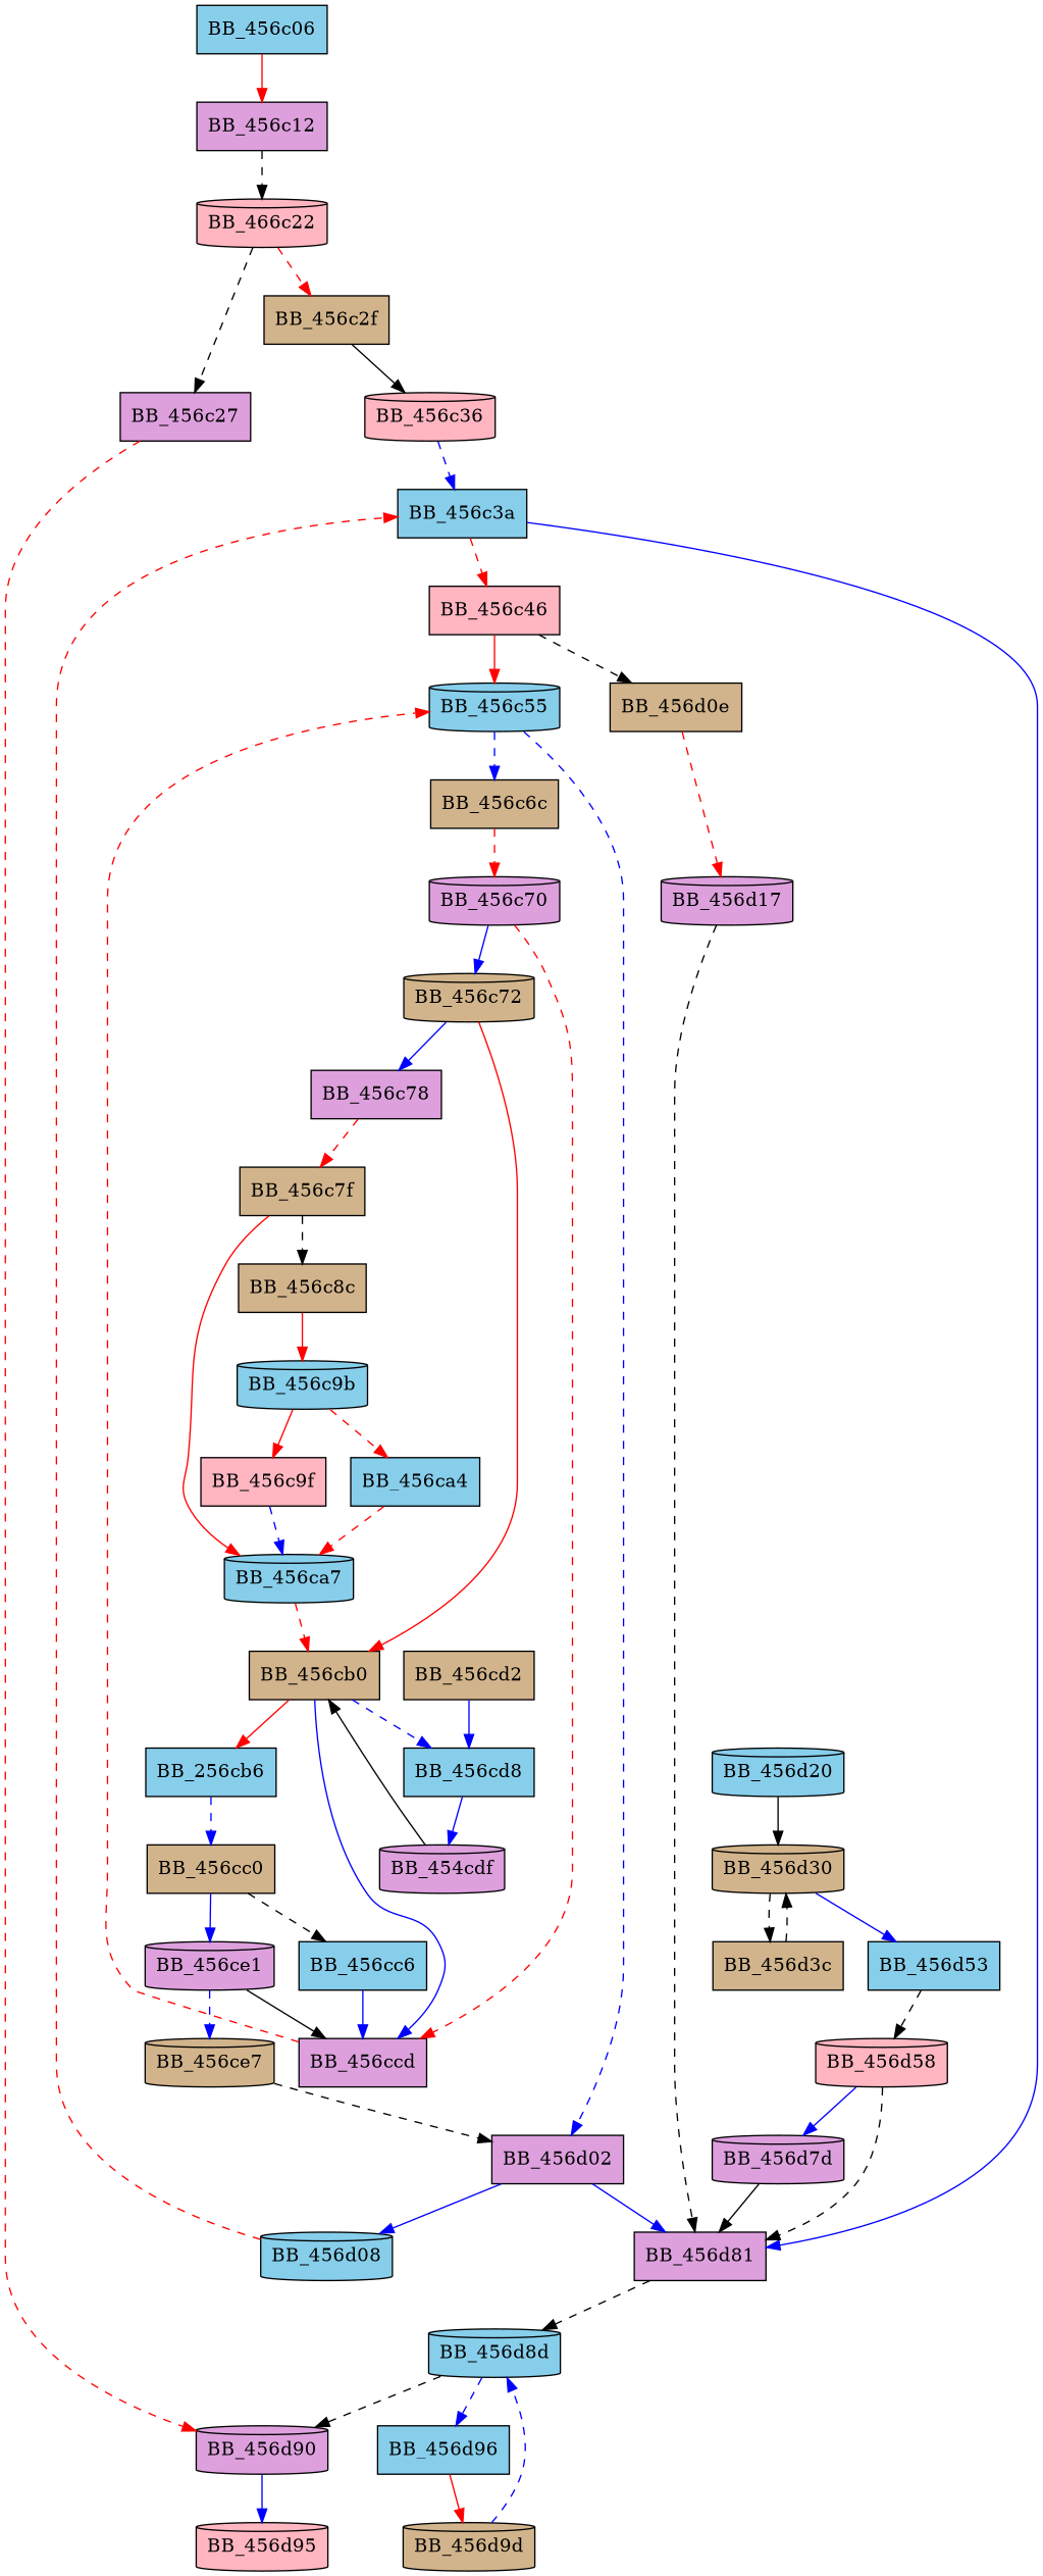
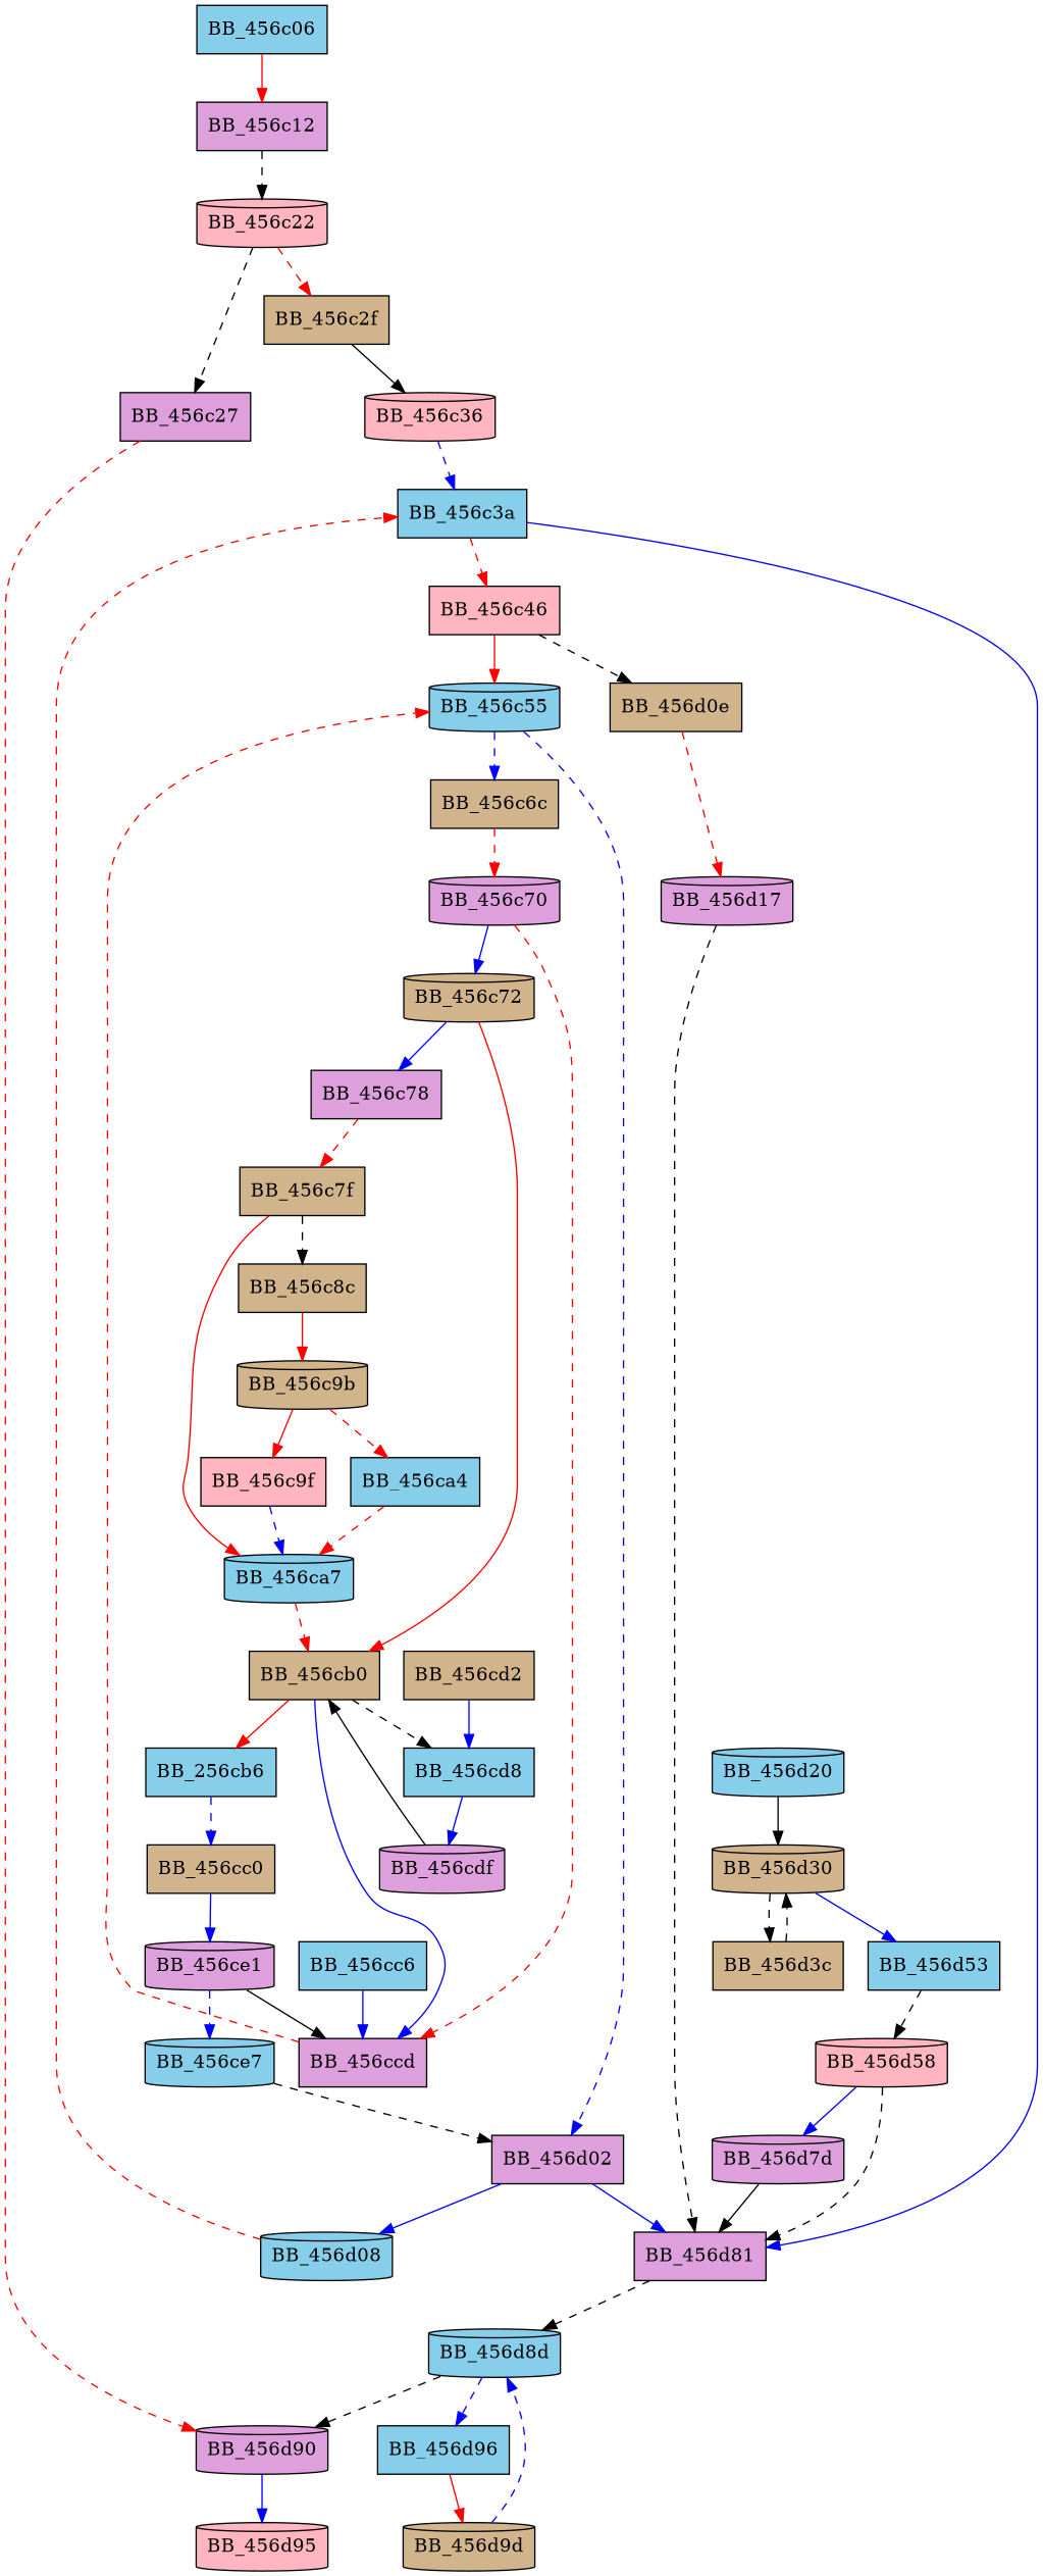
  digraph {
    node [fillcolor=tan shape=box style=filled]
    edge [color=blue style=dashed]
    BB_456c06 [fillcolor=skyblue]
    BB_456c12 [fillcolor=plum]
-   BB_456c22 [fillcolor=lightpink shape=cylinder label=BB_466c22]
+   BB_456c22 [fillcolor=lightpink shape=cylinder]
    BB_456c27 [fillcolor=plum]
    BB_456c2f
    BB_456d90 [fillcolor=plum shape=cylinder]
    BB_456c36 [fillcolor=lightpink shape=cylinder]
    BB_456d95 [fillcolor=lightpink shape=cylinder]
    BB_456c3a [fillcolor=skyblue]
    BB_456c46 [fillcolor=lightpink]
    BB_456d81 [fillcolor=plum]
    BB_456c55 [fillcolor=skyblue shape=cylinder]
    BB_456d0e
    BB_456d8d [fillcolor=skyblue shape=cylinder]
    BB_456c6c
    BB_456d02 [fillcolor=plum]
    BB_456d17 [fillcolor=plum shape=cylinder]
    BB_456d96 [fillcolor=skyblue]
    BB_456c70 [fillcolor=plum shape=cylinder]
    BB_456d08 [fillcolor=skyblue shape=cylinder]
    BB_456c72 [shape=cylinder]
    BB_456ccd [fillcolor=plum]
    BB_456c78 [fillcolor=plum]
    BB_456cb0
    BB_456c7f
    n26 [fillcolor=skyblue label=BB_256cb6]
    BB_456cd8 [fillcolor=skyblue]
    BB_456c8c
    BB_456ca7 [fillcolor=skyblue shape=cylinder]
    BB_456cc0
-   BB_456cdf [fillcolor=plum shape=cylinder label=BB_454cdf]
-   BB_456c9b [fillcolor=skyblue shape=cylinder]
+   BB_456cdf [fillcolor=plum shape=cylinder]
+   BB_456c9b [shape=cylinder]
    BB_456c9f [fillcolor=lightpink]
    BB_456ca4 [fillcolor=skyblue]
    BB_456cc6 [fillcolor=skyblue]
    BB_456ce1 [fillcolor=plum shape=cylinder]
-   BB_456ce7 [shape=cylinder]
+   BB_456ce7 [fillcolor=skyblue shape=cylinder]
    BB_456cd2
    BB_456d20 [fillcolor=skyblue shape=cylinder]
    BB_456d30 [shape=cylinder]
    BB_456d3c
    BB_456d53 [fillcolor=skyblue]
    n43 [fillcolor=lightpink label=BB_456d58 shape=cylinder]
    BB_456d7d [fillcolor=plum shape=cylinder]
    BB_456d9d [shape=cylinder]
    BB_456c06 -> BB_456c12 [color=red style=solid]
    BB_456c12 -> BB_456c22 [color=black]
    BB_456c22 -> BB_456c27 [color=black]
    BB_456c22 -> BB_456c2f [color=red]
    BB_456c27 -> BB_456d90 [color=red]
    BB_456c2f -> BB_456c36 [color=black style=solid]
    BB_456d90 -> BB_456d95 [style=solid]
    BB_456c36 -> BB_456c3a
    BB_456c3a -> BB_456c46 [color=red]
    BB_456c3a -> BB_456d81 [style=solid]
    BB_456c46 -> BB_456c55 [color=red style=solid]
    BB_456c46 -> BB_456d0e [color=black]
    BB_456d81 -> BB_456d8d [color=black]
    BB_456c55 -> BB_456c6c
    BB_456c55 -> BB_456d02
    BB_456d0e -> BB_456d17 [color=red]
    BB_456d8d -> BB_456d90 [color=black]
    BB_456d8d -> BB_456d96
    BB_456c6c -> BB_456c70 [color=red]
    BB_456d02 -> BB_456d81 [style=solid]
    BB_456d02 -> BB_456d08 [style=solid]
    BB_456d17 -> BB_456d81 [color=black]
    BB_456d96 -> BB_456d9d [color=red style=solid]
    BB_456c70 -> BB_456c72 [style=solid]
    BB_456c70 -> BB_456ccd [color=red]
    BB_456d08 -> BB_456c3a [color=red]
    BB_456c72 -> BB_456c78 [style=solid]
    BB_456c72 -> BB_456cb0 [color=red style=solid]
    BB_456ccd -> BB_456c55 [color=red]
    BB_456c78 -> BB_456c7f [color=red]
    BB_456cb0 -> BB_456ccd [style=solid]
    BB_456cb0 -> n26 [color=red style=solid]
-   BB_456cb0 -> BB_456cd8
+   BB_456cb0 -> BB_456cd8 [color=black]
    BB_456c7f -> BB_456c8c [color=black]
    BB_456c7f -> BB_456ca7 [color=red style=solid]
    n26 -> BB_456cc0
    BB_456cd8 -> BB_456cdf [style=solid]
    BB_456c8c -> BB_456c9b [color=red style=solid]
    BB_456ca7 -> BB_456cb0 [color=red]
-   BB_456cc0 -> BB_456cc6 [color=black]
    BB_456cc0 -> BB_456ce1 [style=solid]
    BB_456cdf -> BB_456cb0 [color=black style=solid]
    BB_456c9b -> BB_456c9f [color=red style=solid]
    BB_456c9b -> BB_456ca4 [color=red]
    BB_456c9f -> BB_456ca7
    BB_456ca4 -> BB_456ca7 [color=red]
    BB_456cc6 -> BB_456ccd [style=solid]
    BB_456ce1 -> BB_456ccd [color=black style=solid]
    BB_456ce1 -> BB_456ce7
    BB_456ce7 -> BB_456d02 [color=black]
    BB_456cd2 -> BB_456cd8 [style=solid]
    BB_456d20 -> BB_456d30 [color=black style=solid]
    BB_456d30 -> BB_456d3c [color=black]
    BB_456d30 -> BB_456d53 [style=solid]
    BB_456d3c -> BB_456d30 [color=black]
    BB_456d53 -> n43 [color=black]
    n43 -> BB_456d81 [color=black]
    n43 -> BB_456d7d [style=solid]
    BB_456d7d -> BB_456d81 [color=black style=solid]
    BB_456d9d -> BB_456d8d
  }
